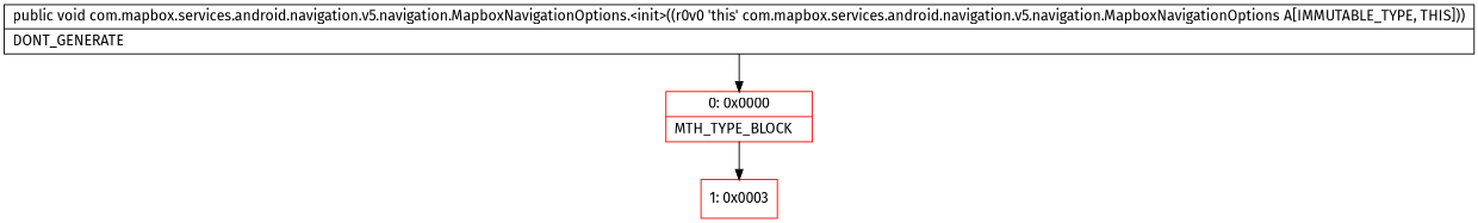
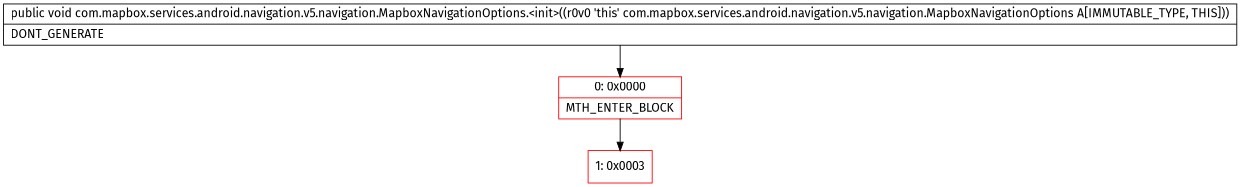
  digraph {
    fontname="Fira Sans"
    node [color=red shape=record fontname="Fira Sans"]
    edge [fontname="Fira Sans"]
-   n1 [label="{0\:\ 0x0000|MTH_TYPE_BLOCK\l}"]
+   n1 [label="{0\:\ 0x0000|MTH_ENTER_BLOCK\l}"]
    n2 [label="{1\:\ 0x0003}"]
    n3 [label="{public void com.mapbox.services.android.navigation.v5.navigation.MapboxNavigationOptions.\<init\>((r0v0 'this' com.mapbox.services.android.navigation.v5.navigation.MapboxNavigationOptions A[IMMUTABLE_TYPE, THIS]))  | DONT_GENERATE\l}" color=""]
    subgraph cluster_1 {
      label="R(0)"
    }
    n1 -> n2
    n3 -> n1
  }
